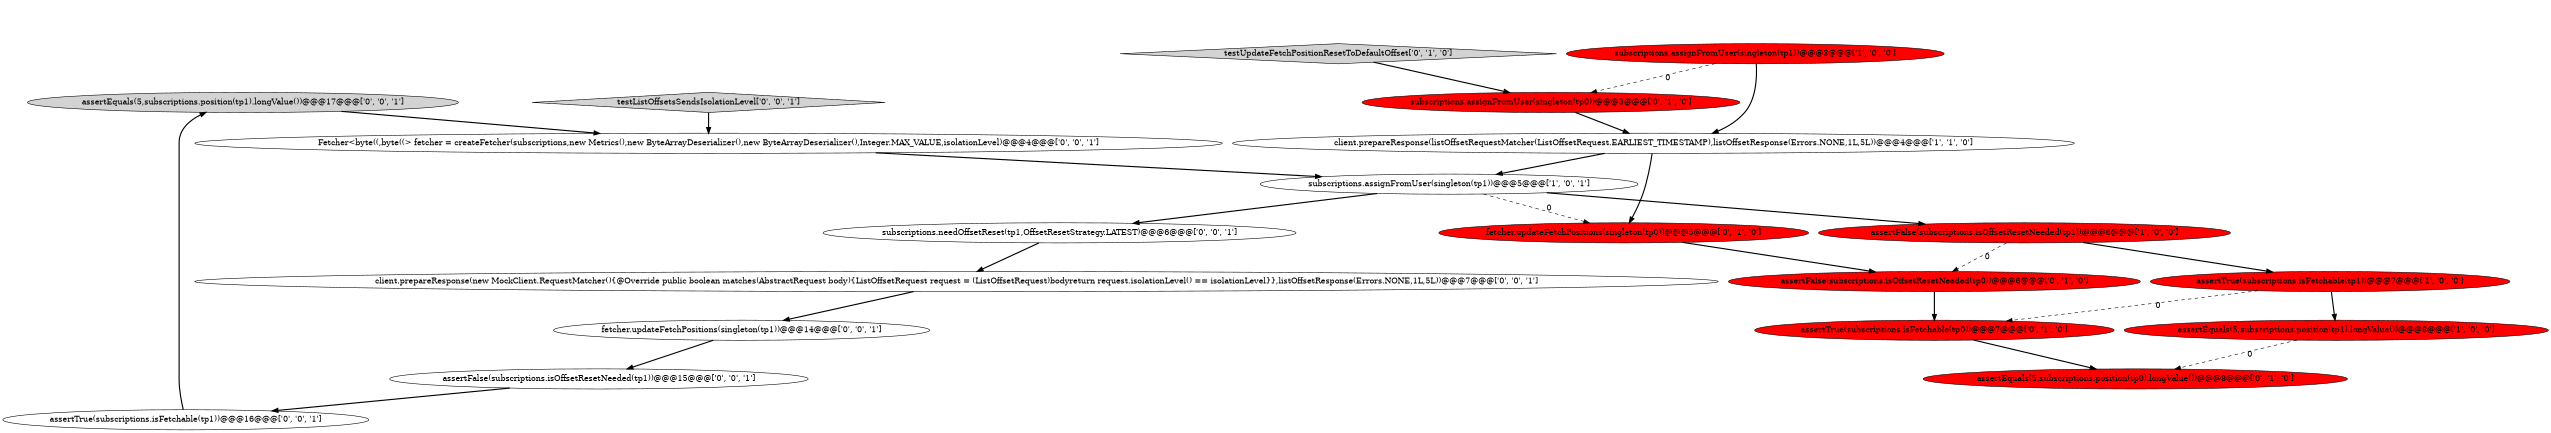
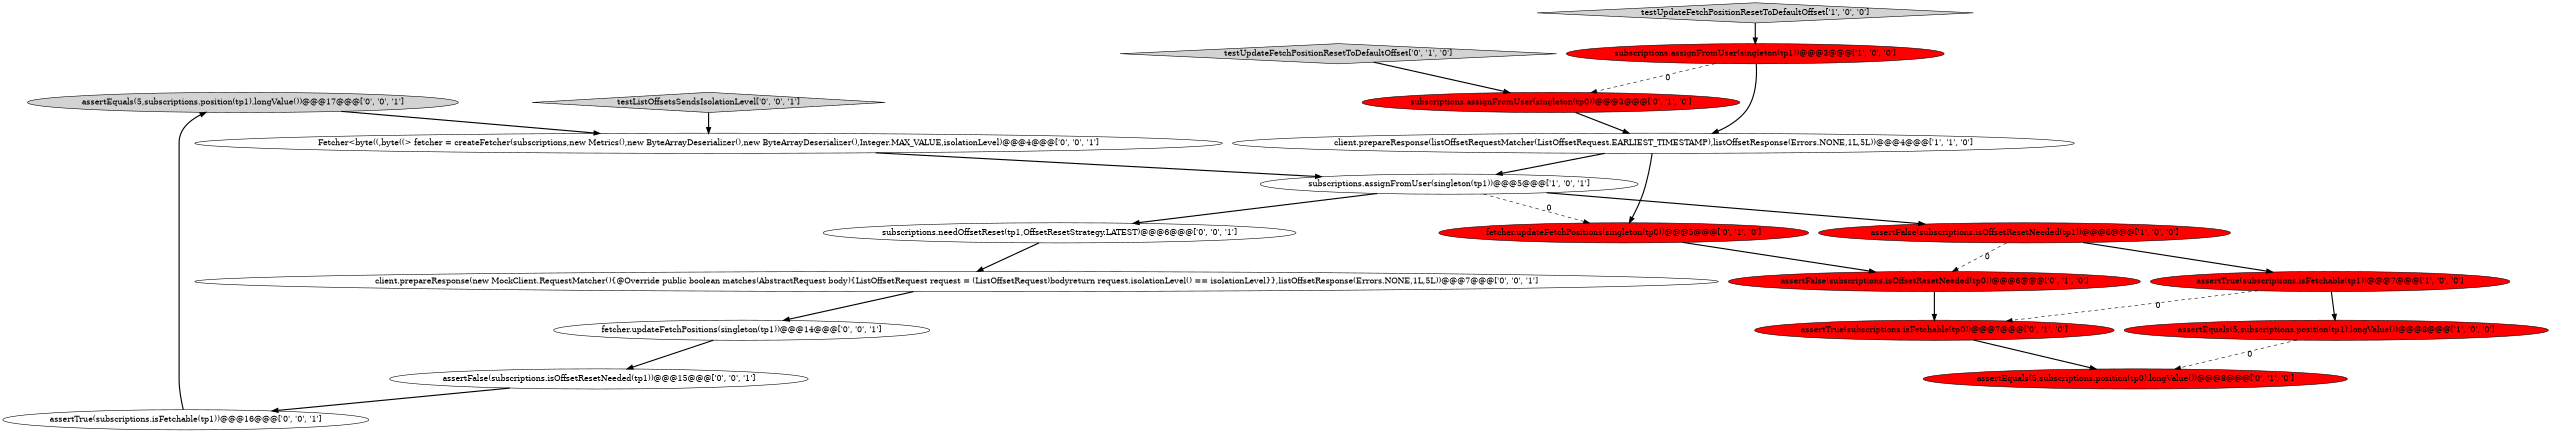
  digraph {
    fontname="DejaVu Serif"
    node [fillcolor=red shape=ellipse style=filled fontname="DejaVu Serif"]
    edge [style=bold fontname="DejaVu Serif"]
    n1 [fillcolor=lightgray label="assertEquals(5,subscriptions.position(tp1).longValue())@@@17@@@['0', '0', '1']"]
    n2 [fillcolor=white label="Fetcher<byte((,byte((> fetcher = createFetcher(subscriptions,new Metrics(),new ByteArrayDeserializer(),new ByteArrayDeserializer(),Integer.MAX_VALUE,isolationLevel)@@@4@@@['0', '0', '1']"]
    n3 [fillcolor=lightgray label="testListOffsetsSendsIsolationLevel['0', '0', '1']" shape=diamond]
    n4 [fillcolor=white label="subscriptions.assignFromUser(singleton(tp1))@@@5@@@['1', '0', '1']"]
    n5 [fillcolor=white label="subscriptions.needOffsetReset(tp1,OffsetResetStrategy.LATEST)@@@6@@@['0', '0', '1']"]
    n6 [label="assertFalse(subscriptions.isOffsetResetNeeded(tp1))@@@6@@@['1', '0', '0']"]
    n7 [label="fetcher.updateFetchPositions(singleton(tp0))@@@5@@@['0', '1', '0']"]
    n8 [fillcolor=white label="fetcher.updateFetchPositions(singleton(tp1))@@@14@@@['0', '0', '1']"]
    n9 [fillcolor=white label="assertFalse(subscriptions.isOffsetResetNeeded(tp1))@@@15@@@['0', '0', '1']"]
    n10 [fillcolor=white label="client.prepareResponse(new MockClient.RequestMatcher(){@Override public boolean matches(AbstractRequest body){ListOffsetRequest request = (ListOffsetRequest)bodyreturn request.isolationLevel() == isolationLevel}},listOffsetResponse(Errors.NONE,1L,5L))@@@7@@@['0', '0', '1']"]
    n11 [fillcolor=white label="assertTrue(subscriptions.isFetchable(tp1))@@@16@@@['0', '0', '1']"]
    n12 [label="assertEquals(5,subscriptions.position(tp0).longValue())@@@8@@@['0', '1', '0']"]
    n13 [label="assertTrue(subscriptions.isFetchable(tp1))@@@7@@@['1', '0', '0']"]
    n14 [label="assertTrue(subscriptions.isFetchable(tp0))@@@7@@@['0', '1', '0']"]
    n15 [label="assertEquals(5,subscriptions.position(tp1).longValue())@@@8@@@['1', '0', '0']"]
    n16 [label="subscriptions.assignFromUser(singleton(tp1))@@@3@@@['1', '0', '0']"]
    n17 [label="subscriptions.assignFromUser(singleton(tp0))@@@3@@@['0', '1', '0']"]
    n18 [fillcolor=white label="client.prepareResponse(listOffsetRequestMatcher(ListOffsetRequest.EARLIEST_TIMESTAMP),listOffsetResponse(Errors.NONE,1L,5L))@@@4@@@['1', '1', '0']"]
    n19 [label="assertFalse(subscriptions.isOffsetResetNeeded(tp0))@@@6@@@['0', '1', '0']"]
+   n20 [fillcolor=lightgray label="testUpdateFetchPositionResetToDefaultOffset['1', '0', '0']" shape=diamond]
    n21 [fillcolor=lightgray label="testUpdateFetchPositionResetToDefaultOffset['0', '1', '0']" shape=diamond]
    n1 -> n2
    n2 -> n4
    n3 -> n2
    n4 -> n5
    n4 -> n6
    n4 -> n7 [label=0 style=dashed]
    n5 -> n10
    n6 -> n13
    n6 -> n19 [label=0 style=dashed]
    n7 -> n19
    n8 -> n9
    n9 -> n11
    n10 -> n8
    n11 -> n1
    n13 -> n14 [label=0 style=dashed]
    n13 -> n15
    n14 -> n12
    n15 -> n12 [label=0 style=dashed]
    n16 -> n17 [label=0 style=dashed]
    n16 -> n18
    n17 -> n18
    n18 -> n4
    n18 -> n7
    n19 -> n14
+   n20 -> n16
    n21 -> n17
  }
